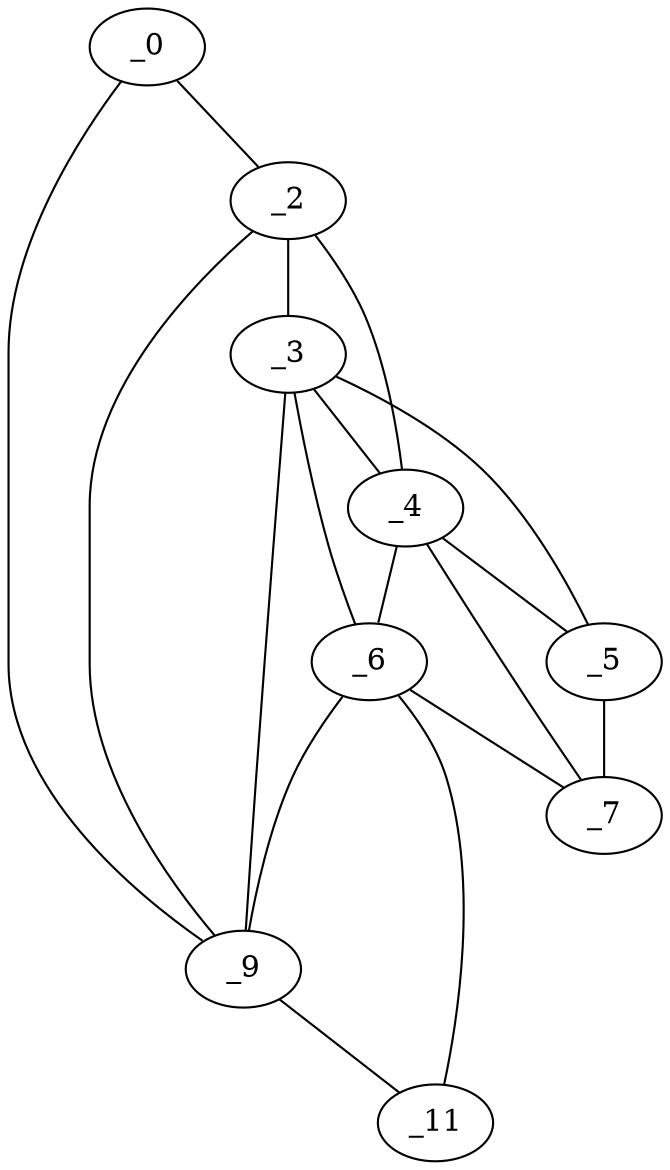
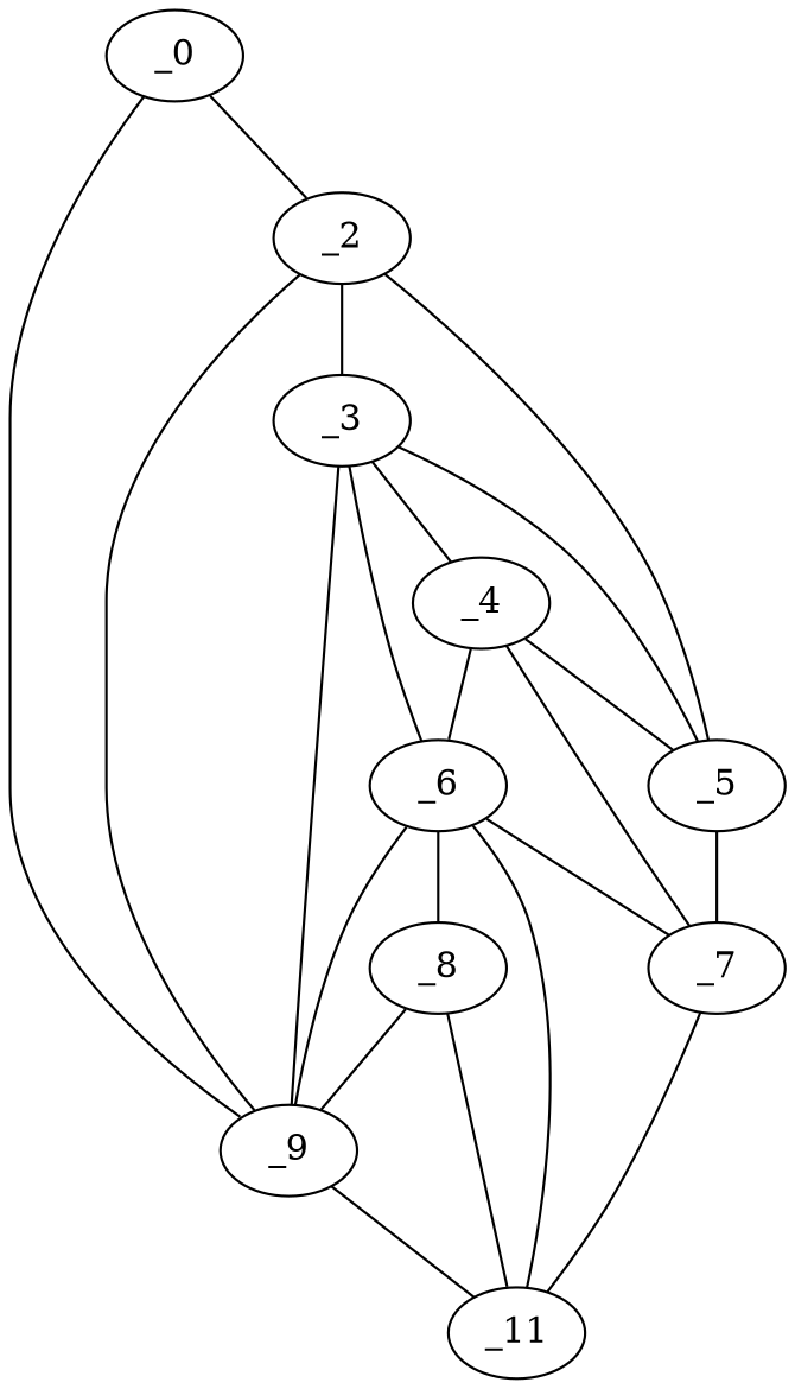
  graph {
    fontname="DejaVu Serif"
    node [fontname="DejaVu Serif" x=102]
    edge [fontname="DejaVu Serif" valence=1]
    _0 [x=7 y=76]
    _2 [x=64 y=80]
    _9 [x=118 y=69]
    _5 [y=94]
    _3 [x=96 y=84]
    _7 [x=111 y=91]
    n7 [label=_11 x=120 y=85]
    _4 [y=86]
    _6 [x=111 y=79]
+   _8 [x=116 y=75]
    _0 -- _2
    _0 -- _9
    _2 -- _9 [valence=2]
-   _2 -- _4 [valence=2]
+   _2 -- _5 [valence=2]
    _2 -- _3 [valence=2]
    _9 -- n7
    _5 -- _7
    _3 -- _9
    _3 -- _5
    _3 -- _4
    _3 -- _6 [valence=2]
+   _7 -- n7
    _4 -- _5 [valence=2]
    _4 -- _7
    _4 -- _6 [valence=2]
    _6 -- _9
    _6 -- _7 [valence=2]
    _6 -- n7
+   _6 -- _8 [valence=2]
+   _8 -- _9
+   _8 -- n7 [valence=2]
  }
